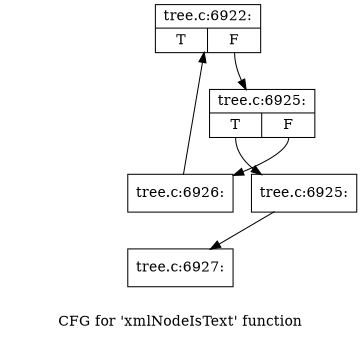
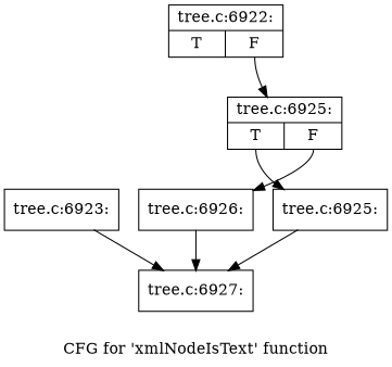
  digraph {
    label="CFG for 'xmlNodeIsText' function"
    node [shape=record]
    n1 [label="{tree.c:6922:|{<s0>T|<s1>F}}"]
    n2 [label="{tree.c:6925:|{<s0>T|<s1>F}}"]
+   n3 [label="{tree.c:6923:}"]
    n4 [label="{tree.c:6927:}"]
    n5 [label="{tree.c:6925:}"]
    n6 [label="{tree.c:6926:}"]
    n1 -> n2 [tailport=s1]
    n2 -> n5 [tailport=s0]
    n2 -> n6 [tailport=s1]
+   n3 -> n4
    n5 -> n4
-   n6 -> n1
+   n6 -> n4
  }
